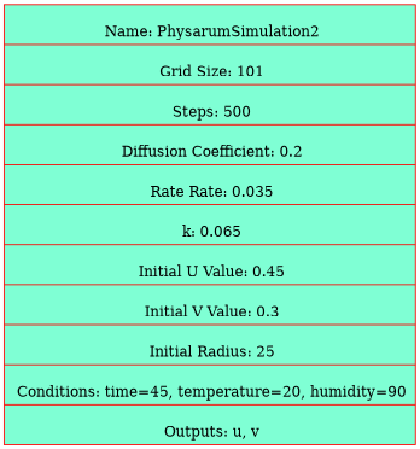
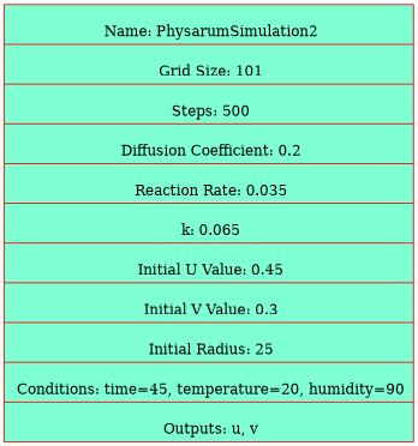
  digraph {
-   n1 [label="{\n            Name: PhysarumSimulation2 |\n            Grid Size: 101 |\n            Steps: 500 |\n            Diffusion Coefficient: 0.2 |\n            Rate Rate: 0.035 |\n            k: 0.065 |\n            Initial U Value: 0.45 |\n            Initial V Value: 0.3 |\n            Initial Radius: 25 |\n            Conditions: time=45, temperature=20, humidity=90 |\n            Outputs: u, v\n        }" shape=record style=filled fillcolor=aquamarine color=red]
+   n1 [label="{\n            Name: PhysarumSimulation2 |\n            Grid Size: 101 |\n            Steps: 500 |\n            Diffusion Coefficient: 0.2 |\n            Reaction Rate: 0.035 |\n            k: 0.065 |\n            Initial U Value: 0.45 |\n            Initial V Value: 0.3 |\n            Initial Radius: 25 |\n            Conditions: time=45, temperature=20, humidity=90 |\n            Outputs: u, v\n        }" shape=record style=filled fillcolor=aquamarine color=red]
  }
